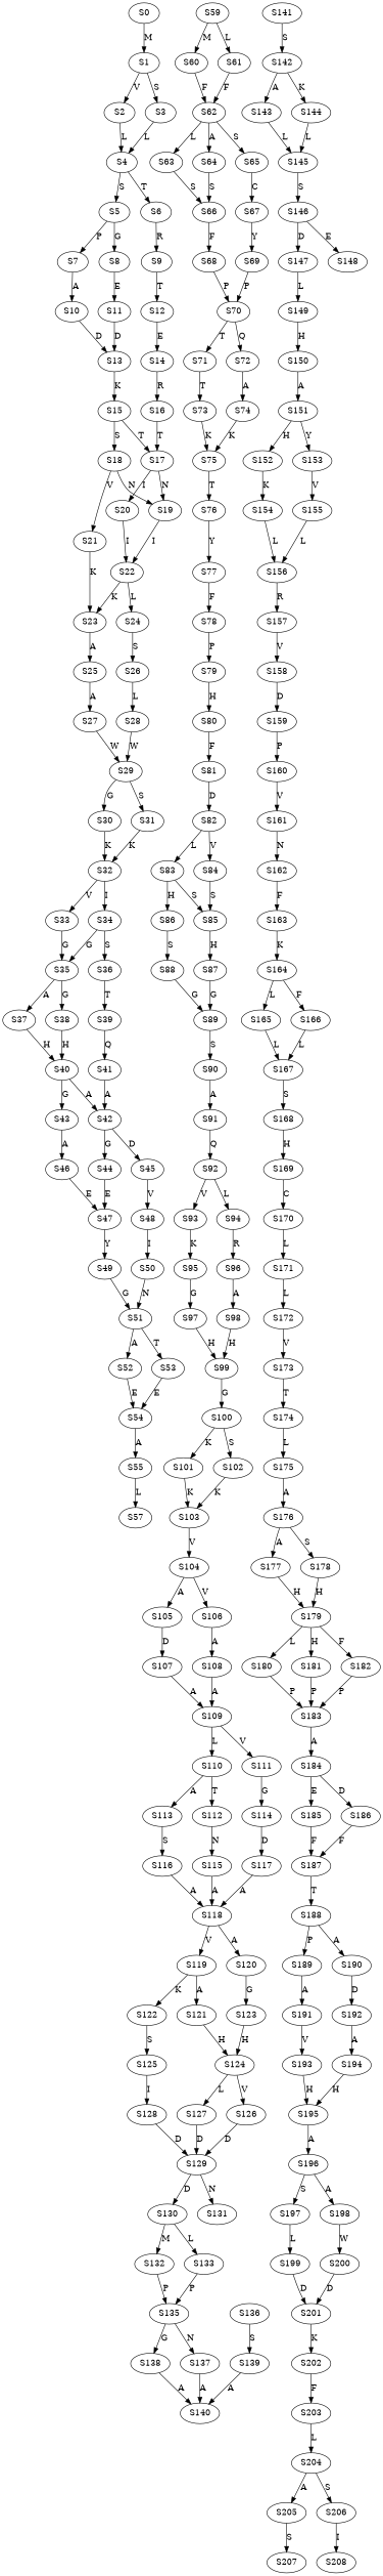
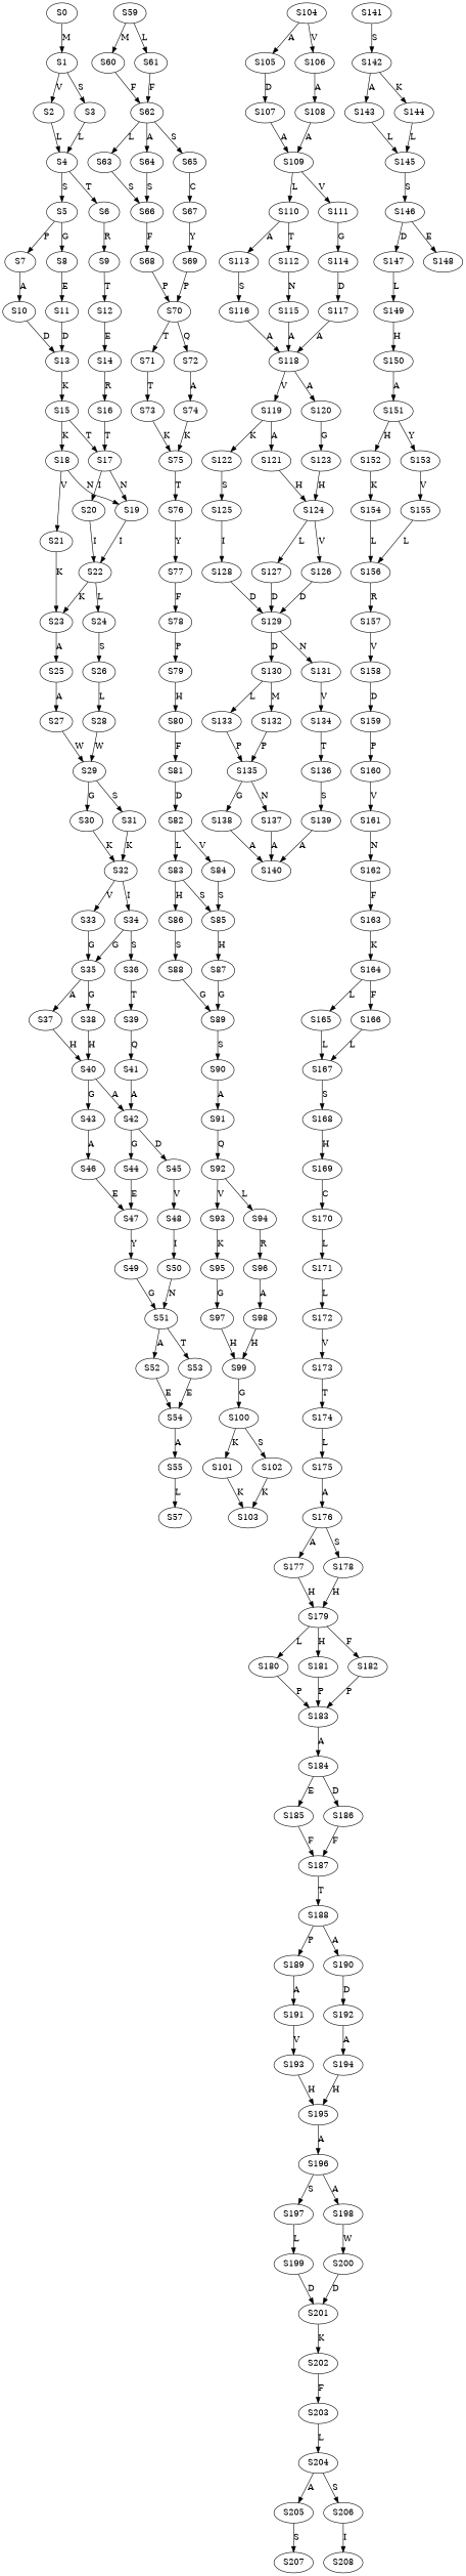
  strict digraph {
    S0
    S1
    S2
    S3
    S4
    S5
    S6
    S7
    S8
    S9
    S10
    S11
    S12
    S13
    S14
    S15
    S16
    S17
    S18
    S19
    S20
    S21
    S22
    S23
    S24
    S25
    S26
    S27
    S28
    S29
    S30
    S31
    S32
    S33
    S34
    S35
    S36
    S37
    S38
    S39
    S40
    S41
    S42
    S43
    S44
    S45
    S46
    S47
    S48
    S49
    S50
    S51
    S52
    S53
    S54
    S55
    S57
    S59
    S60
    S61
    S62
    S63
    S64
    S65
    S66
    S67
    S68
    S69
    S70
    S71
    S72
    S73
    S74
    S75
    S76
    S77
    S78
    S79
    S80
    S81
    S82
    S83
    S84
    S85
    S86
    S87
    S88
    S89
    S90
    S91
    S92
    S93
    S94
    S95
    S96
    S97
    S98
    S99
    S100
    S101
    S102
    S103
    S104
    S105
    S106
    S107
    S108
    S109
    S110
    S111
    S112
    S113
    S114
    S115
    S116
    S117
    S118
    S119
    S120
    S121
    S122
    S123
    S124
    S125
    S126
    S127
    S128
    S129
    S130
    S131
    S132
    S133
+   S134
    S135
    S136
    S137
    S138
    S139
    S140
    S141
    S142
    S143
    S144
    S145
    S146
    S147
    S148
    S149
    S150
    S151
    S152
    S153
    S154
    S155
    S156
    S157
    S158
    S159
    S160
    S161
    S162
    S163
    S164
    S165
    S166
    S167
    S168
    S169
    S170
    S171
    S172
    S173
    S174
    S175
    S176
    S177
    S178
    S179
    S180
    S181
    S182
    S183
    S184
    S185
    S186
    S187
    S188
    S189
    S190
    S191
    S192
    S193
    S194
    S195
    S196
    S197
    S198
    S199
    S200
    S201
    S202
    S203
    S204
    S205
    S206
    S207
    S208
    S0 -> S1 [label=M]
    S1 -> S2 [label=V]
    S1 -> S3 [label=S]
    S2 -> S4 [label=L]
    S3 -> S4 [label=L]
    S4 -> S5 [label=S]
    S4 -> S6 [label=T]
    S5 -> S7 [label=P]
    S5 -> S8 [label=G]
    S6 -> S9 [label=R]
    S7 -> S10 [label=A]
    S8 -> S11 [label=E]
    S9 -> S12 [label=T]
    S10 -> S13 [label=D]
    S11 -> S13 [label=D]
    S12 -> S14 [label=E]
    S13 -> S15 [label=K]
    S14 -> S16 [label=R]
    S15 -> S17 [label=T]
-   S15 -> S18 [label=S]
+   S15 -> S18 [label=K]
    S16 -> S17 [label=T]
    S17 -> S19 [label=N]
    S17 -> S20 [label=I]
    S18 -> S19 [label=N]
    S18 -> S21 [label=V]
    S19 -> S22 [label=I]
    S20 -> S22 [label=I]
    S21 -> S23 [label=K]
    S22 -> S23 [label=K]
    S22 -> S24 [label=L]
    S23 -> S25 [label=A]
    S24 -> S26 [label=S]
    S25 -> S27 [label=A]
    S26 -> S28 [label=L]
    S27 -> S29 [label=W]
    S28 -> S29 [label=W]
    S29 -> S30 [label=G]
    S29 -> S31 [label=S]
    S30 -> S32 [label=K]
    S31 -> S32 [label=K]
    S32 -> S33 [label=V]
    S32 -> S34 [label=I]
    S33 -> S35 [label=G]
    S34 -> S35 [label=G]
    S34 -> S36 [label=S]
    S35 -> S37 [label=A]
    S35 -> S38 [label=G]
    S36 -> S39 [label=T]
    S37 -> S40 [label=H]
    S38 -> S40 [label=H]
    S39 -> S41 [label=Q]
    S40 -> S42 [label=A]
    S40 -> S43 [label=G]
    S41 -> S42 [label=A]
    S42 -> S44 [label=G]
    S42 -> S45 [label=D]
    S43 -> S46 [label=A]
    S44 -> S47 [label=E]
    S45 -> S48 [label=V]
    S46 -> S47 [label=E]
    S47 -> S49 [label=Y]
    S48 -> S50 [label=I]
    S49 -> S51 [label=G]
    S50 -> S51 [label=N]
    S51 -> S52 [label=A]
    S51 -> S53 [label=T]
    S52 -> S54 [label=E]
    S53 -> S54 [label=E]
    S54 -> S55 [label=A]
    S55 -> S57 [label=L]
    S59 -> S60 [label=M]
    S59 -> S61 [label=L]
    S60 -> S62 [label=F]
    S61 -> S62 [label=F]
    S62 -> S63 [label=L]
    S62 -> S64 [label=A]
    S62 -> S65 [label=S]
    S63 -> S66 [label=S]
    S64 -> S66 [label=S]
    S65 -> S67 [label=C]
    S66 -> S68 [label=F]
    S67 -> S69 [label=Y]
    S68 -> S70 [label=P]
    S69 -> S70 [label=P]
    S70 -> S71 [label=T]
    S70 -> S72 [label=Q]
    S71 -> S73 [label=T]
    S72 -> S74 [label=A]
    S73 -> S75 [label=K]
    S74 -> S75 [label=K]
    S75 -> S76 [label=T]
    S76 -> S77 [label=Y]
    S77 -> S78 [label=F]
    S78 -> S79 [label=P]
    S79 -> S80 [label=H]
    S80 -> S81 [label=F]
    S81 -> S82 [label=D]
    S82 -> S83 [label=L]
    S82 -> S84 [label=V]
    S83 -> S85 [label=S]
    S83 -> S86 [label=H]
    S84 -> S85 [label=S]
    S85 -> S87 [label=H]
    S86 -> S88 [label=S]
    S87 -> S89 [label=G]
    S88 -> S89 [label=G]
    S89 -> S90 [label=S]
    S90 -> S91 [label=A]
    S91 -> S92 [label=Q]
    S92 -> S93 [label=V]
    S92 -> S94 [label=L]
    S93 -> S95 [label=K]
    S94 -> S96 [label=R]
    S95 -> S97 [label=G]
    S96 -> S98 [label=A]
    S97 -> S99 [label=H]
    S98 -> S99 [label=H]
    S99 -> S100 [label=G]
    S100 -> S101 [label=K]
    S100 -> S102 [label=S]
    S101 -> S103 [label=K]
    S102 -> S103 [label=K]
-   S103 -> S104 [label=V]
    S104 -> S105 [label=A]
    S104 -> S106 [label=V]
    S105 -> S107 [label=D]
    S106 -> S108 [label=A]
    S107 -> S109 [label=A]
    S108 -> S109 [label=A]
    S109 -> S110 [label=L]
    S109 -> S111 [label=V]
    S110 -> S112 [label=T]
    S110 -> S113 [label=A]
    S111 -> S114 [label=G]
    S112 -> S115 [label=N]
    S113 -> S116 [label=S]
    S114 -> S117 [label=D]
    S115 -> S118 [label=A]
    S116 -> S118 [label=A]
    S117 -> S118 [label=A]
    S118 -> S119 [label=V]
    S118 -> S120 [label=A]
    S119 -> S121 [label=A]
    S119 -> S122 [label=K]
    S120 -> S123 [label=G]
    S121 -> S124 [label=H]
    S122 -> S125 [label=S]
    S123 -> S124 [label=H]
    S124 -> S126 [label=V]
    S124 -> S127 [label=L]
    S125 -> S128 [label=I]
    S126 -> S129 [label=D]
    S127 -> S129 [label=D]
    S128 -> S129 [label=D]
    S129 -> S130 [label=D]
    S129 -> S131 [label=N]
    S130 -> S132 [label=M]
    S130 -> S133 [label=L]
+   S131 -> S134 [label=V]
    S132 -> S135 [label=P]
    S133 -> S135 [label=P]
+   S134 -> S136 [label=T]
    S135 -> S137 [label=N]
    S135 -> S138 [label=G]
    S136 -> S139 [label=S]
    S137 -> S140 [label=A]
    S138 -> S140 [label=A]
    S139 -> S140 [label=A]
    S141 -> S142 [label=S]
    S142 -> S143 [label=A]
    S142 -> S144 [label=K]
    S143 -> S145 [label=L]
    S144 -> S145 [label=L]
    S145 -> S146 [label=S]
    S146 -> S147 [label=D]
    S146 -> S148 [label=E]
    S147 -> S149 [label=L]
    S149 -> S150 [label=H]
    S150 -> S151 [label=A]
    S151 -> S152 [label=H]
    S151 -> S153 [label=Y]
    S152 -> S154 [label=K]
    S153 -> S155 [label=V]
    S154 -> S156 [label=L]
    S155 -> S156 [label=L]
    S156 -> S157 [label=R]
    S157 -> S158 [label=V]
    S158 -> S159 [label=D]
    S159 -> S160 [label=P]
    S160 -> S161 [label=V]
    S161 -> S162 [label=N]
    S162 -> S163 [label=F]
    S163 -> S164 [label=K]
    S164 -> S165 [label=L]
    S164 -> S166 [label=F]
    S165 -> S167 [label=L]
    S166 -> S167 [label=L]
    S167 -> S168 [label=S]
    S168 -> S169 [label=H]
    S169 -> S170 [label=C]
    S170 -> S171 [label=L]
    S171 -> S172 [label=L]
    S172 -> S173 [label=V]
    S173 -> S174 [label=T]
    S174 -> S175 [label=L]
    S175 -> S176 [label=A]
    S176 -> S177 [label=A]
    S176 -> S178 [label=S]
    S177 -> S179 [label=H]
    S178 -> S179 [label=H]
    S179 -> S180 [label=L]
    S179 -> S181 [label=H]
    S179 -> S182 [label=F]
    S180 -> S183 [label=P]
    S181 -> S183 [label=P]
    S182 -> S183 [label=P]
    S183 -> S184 [label=A]
    S184 -> S185 [label=E]
    S184 -> S186 [label=D]
    S185 -> S187 [label=F]
    S186 -> S187 [label=F]
    S187 -> S188 [label=T]
    S188 -> S189 [label=P]
    S188 -> S190 [label=A]
    S189 -> S191 [label=A]
    S190 -> S192 [label=D]
    S191 -> S193 [label=V]
    S192 -> S194 [label=A]
    S193 -> S195 [label=H]
    S194 -> S195 [label=H]
    S195 -> S196 [label=A]
    S196 -> S197 [label=S]
    S196 -> S198 [label=A]
    S197 -> S199 [label=L]
    S198 -> S200 [label=W]
    S199 -> S201 [label=D]
    S200 -> S201 [label=D]
    S201 -> S202 [label=K]
    S202 -> S203 [label=F]
    S203 -> S204 [label=L]
    S204 -> S205 [label=A]
    S204 -> S206 [label=S]
    S205 -> S207 [label=S]
    S206 -> S208 [label=I]
  }
